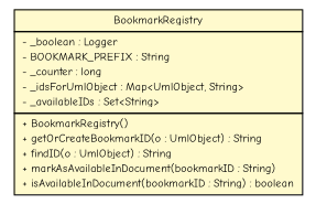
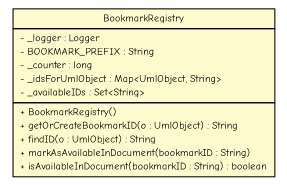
  digraph {
    nodesep=0.25
    ranksep=0.5
    fontname="Comic Neue"
-   n1 [fontcolor=black fontname="Comic Neue" fontsize=10.0 label=<<table title="org.tanjakostic.jcleancim.docgen.collector.BookmarkRegistry" border="0" cellborder="1" cellspacing="0" cellpadding="2" port="p" bgcolor="lemonChiffon" href="./BookmarkRegistry.html"> 		<tr><td><table border="0" cellspacing="0" cellpadding="1"> <tr><td align="center" balign="center"> BookmarkRegistry </td></tr> 		</table></td></tr> 		<tr><td><table border="0" cellspacing="0" cellpadding="1"> <tr><td align="left" balign="left"> - _boolean : Logger </td></tr> <tr><td align="left" balign="left"> - BOOKMARK_PREFIX : String </td></tr> <tr><td align="left" balign="left"> - _counter : long </td></tr> <tr><td align="left" balign="left"> - _idsForUmlObject : Map&lt;UmlObject, String&gt; </td></tr> <tr><td align="left" balign="left"> - _availableIDs : Set&lt;String&gt; </td></tr> 		</table></td></tr> 		<tr><td><table border="0" cellspacing="0" cellpadding="1"> <tr><td align="left" balign="left"> + BookmarkRegistry() </td></tr> <tr><td align="left" balign="left"> + getOrCreateBookmarkID(o : UmlObject) : String </td></tr> <tr><td align="left" balign="left"> + findID(o : UmlObject) : String </td></tr> <tr><td align="left" balign="left"> + markAsAvailableInDocument(bookmarkID : String) </td></tr> <tr><td align="left" balign="left"> + isAvailableInDocument(bookmarkID : String) : boolean </td></tr> 		</table></td></tr> 		</table>> shape=plaintext]
+   n1 [fontcolor=black fontname="Comic Neue" fontsize=10.0 label=<<table title="org.tanjakostic.jcleancim.docgen.collector.BookmarkRegistry" border="0" cellborder="1" cellspacing="0" cellpadding="2" port="p" bgcolor="lemonChiffon" href="./BookmarkRegistry.html"> 		<tr><td><table border="0" cellspacing="0" cellpadding="1"> <tr><td align="center" balign="center"> BookmarkRegistry </td></tr> 		</table></td></tr> 		<tr><td><table border="0" cellspacing="0" cellpadding="1"> <tr><td align="left" balign="left"> - _logger : Logger </td></tr> <tr><td align="left" balign="left"> - BOOKMARK_PREFIX : String </td></tr> <tr><td align="left" balign="left"> - _counter : long </td></tr> <tr><td align="left" balign="left"> - _idsForUmlObject : Map&lt;UmlObject, String&gt; </td></tr> <tr><td align="left" balign="left"> - _availableIDs : Set&lt;String&gt; </td></tr> 		</table></td></tr> 		<tr><td><table border="0" cellspacing="0" cellpadding="1"> <tr><td align="left" balign="left"> + BookmarkRegistry() </td></tr> <tr><td align="left" balign="left"> + getOrCreateBookmarkID(o : UmlObject) : String </td></tr> <tr><td align="left" balign="left"> + findID(o : UmlObject) : String </td></tr> <tr><td align="left" balign="left"> + markAsAvailableInDocument(bookmarkID : String) </td></tr> <tr><td align="left" balign="left"> + isAvailableInDocument(bookmarkID : String) : boolean </td></tr> 		</table></td></tr> 		</table>> shape=plaintext]
  }
